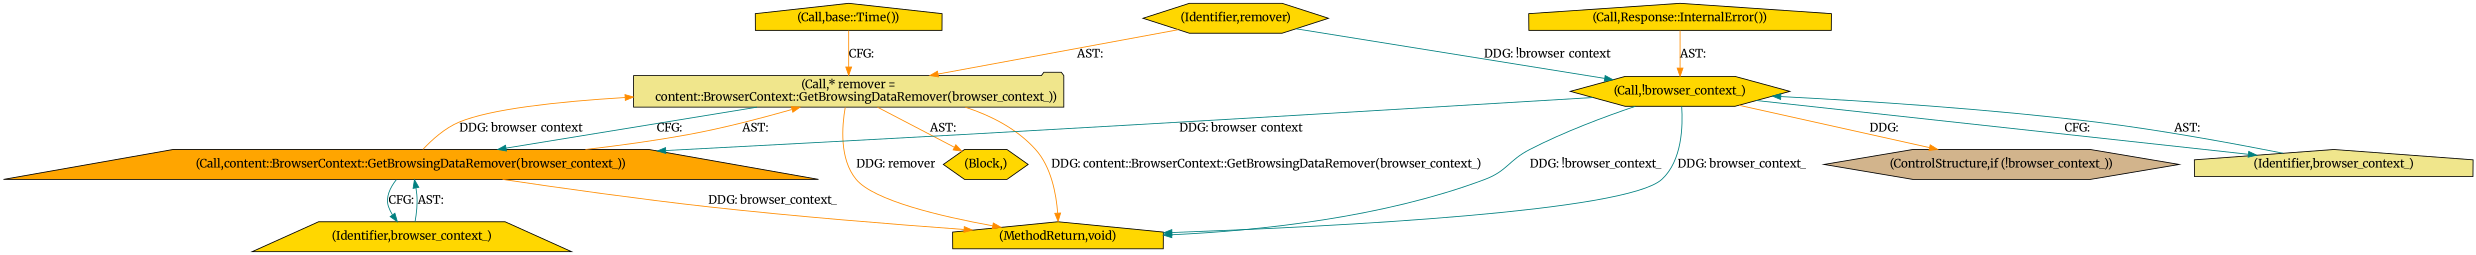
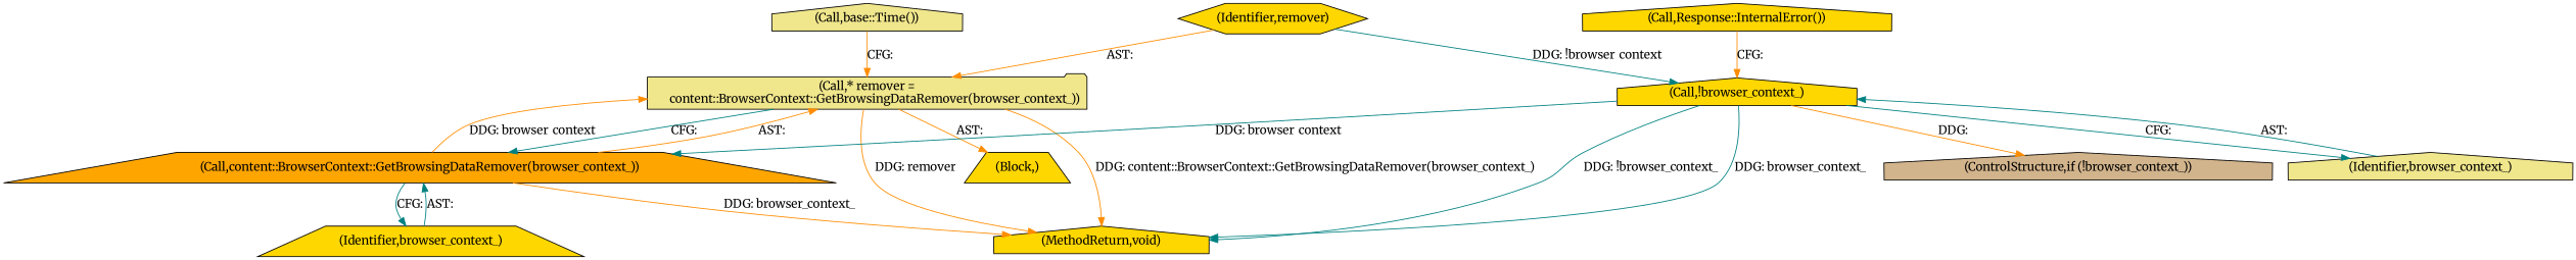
  digraph {
    fontname=Merriweather
    node [fillcolor=gold fontname=Merriweather shape=house style=filled]
    edge [color=darkorange fontname=Merriweather]
    n1 [fillcolor=khaki label="(Call,* remover =\n      content::BrowserContext::GetBrowsingDataRemover(browser_context_))" shape=folder]
    n2 [fillcolor=orange label="(Call,content::BrowserContext::GetBrowsingDataRemover(browser_context_))" shape=trapezium]
    n3 [label="(MethodReturn,void)"]
-   n4 [label="(Block,)" shape=hexagon]
+   n4 [label="(Block,)" shape=trapezium]
    n5 [label="(Identifier,browser_context_)" shape=trapezium]
-   n6 [label="(Call,!browser_context_)" shape=hexagon]
-   n7 [fillcolor=tan label="(ControlStructure,if (!browser_context_))" shape=hexagon]
+   n6 [label="(Call,!browser_context_)"]
+   n7 [fillcolor=tan label="(ControlStructure,if (!browser_context_))"]
    n8 [fillcolor=khaki label="(Identifier,browser_context_)"]
    n9 [label="(Call,Response::InternalError())"]
    n10 [label="(Identifier,remover)" shape=hexagon]
-   n11 [label="(Call,base::Time())"]
+   n11 [fillcolor=khaki label="(Call,base::Time())"]
    n1 -> n2 [color=teal label="CFG: "]
    n1 -> n3 [label="DDG: remover"]
    n1 -> n3 [label="DDG: content::BrowserContext::GetBrowsingDataRemover(browser_context_)"]
    n1 -> n4 [label="AST: "]
    n2 -> n1 [label="AST: "]
    n2 -> n1 [label="DDG: browser_context_"]
    n2 -> n3 [label="DDG: browser_context_"]
    n2 -> n5 [color=teal label="CFG: "]
    n5 -> n2 [color=teal label="AST: "]
    n6 -> n2 [color=teal label="DDG: browser_context_"]
    n6 -> n3 [color=teal label="DDG: !browser_context_"]
    n6 -> n3 [color=teal label="DDG: browser_context_"]
    n6 -> n7 [label="DDG: "]
    n6 -> n8 [color=teal label="CFG: "]
    n8 -> n6 [color=teal label="AST: "]
-   n9 -> n6 [label="AST: "]
+   n9 -> n6 [label="CFG: "]
    n10 -> n1 [label="AST: "]
    n10 -> n6 [color=teal label="DDG: !browser_context_"]
    n11 -> n1 [label="CFG: "]
  }
